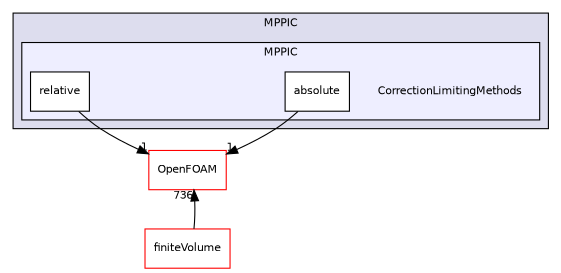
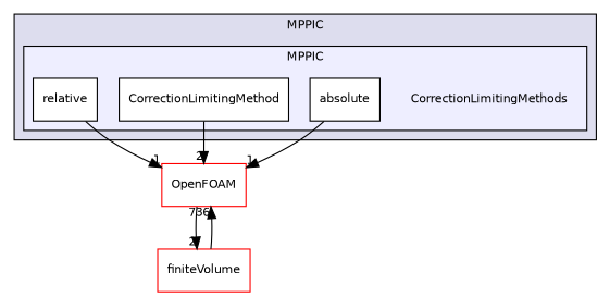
  digraph {
    compound=true
    node [fontname=Helvetica fontsize=10 shape=box color=black]
    edge [headlabel=1 labeldistance=1.5 labelfontname=Helvetica labelfontsize=10]
    n1 [label=CorrectionLimitingMethods shape=plaintext color=""]
    n2 [fillcolor=white label=absolute style=filled]
+   n3 [fillcolor=white label=CorrectionLimitingMethod style=filled]
    n4 [fillcolor=white label=relative style=filled]
    n5 [color=red label=OpenFOAM]
    n6 [color=red label=finiteVolume]
    subgraph cluster_1 {
      bgcolor="#ddddee"
      fontname=Helvetica
      fontsize=10
      label=MPPIC
      pencolor=black
      subgraph cluster_2 {
        bgcolor="#eeeeff"
        fontname=Helvetica
        fontsize=10
        label=MPPIC
        pencolor=black
        n1
        n2
+       n3
        n4
      }
    }
    n2 -> n5
+   n3 -> n5 [headlabel=2]
    n4 -> n5
+   n5 -> n6 [headlabel=2]
    n6 -> n5 [headlabel=736]
  }
